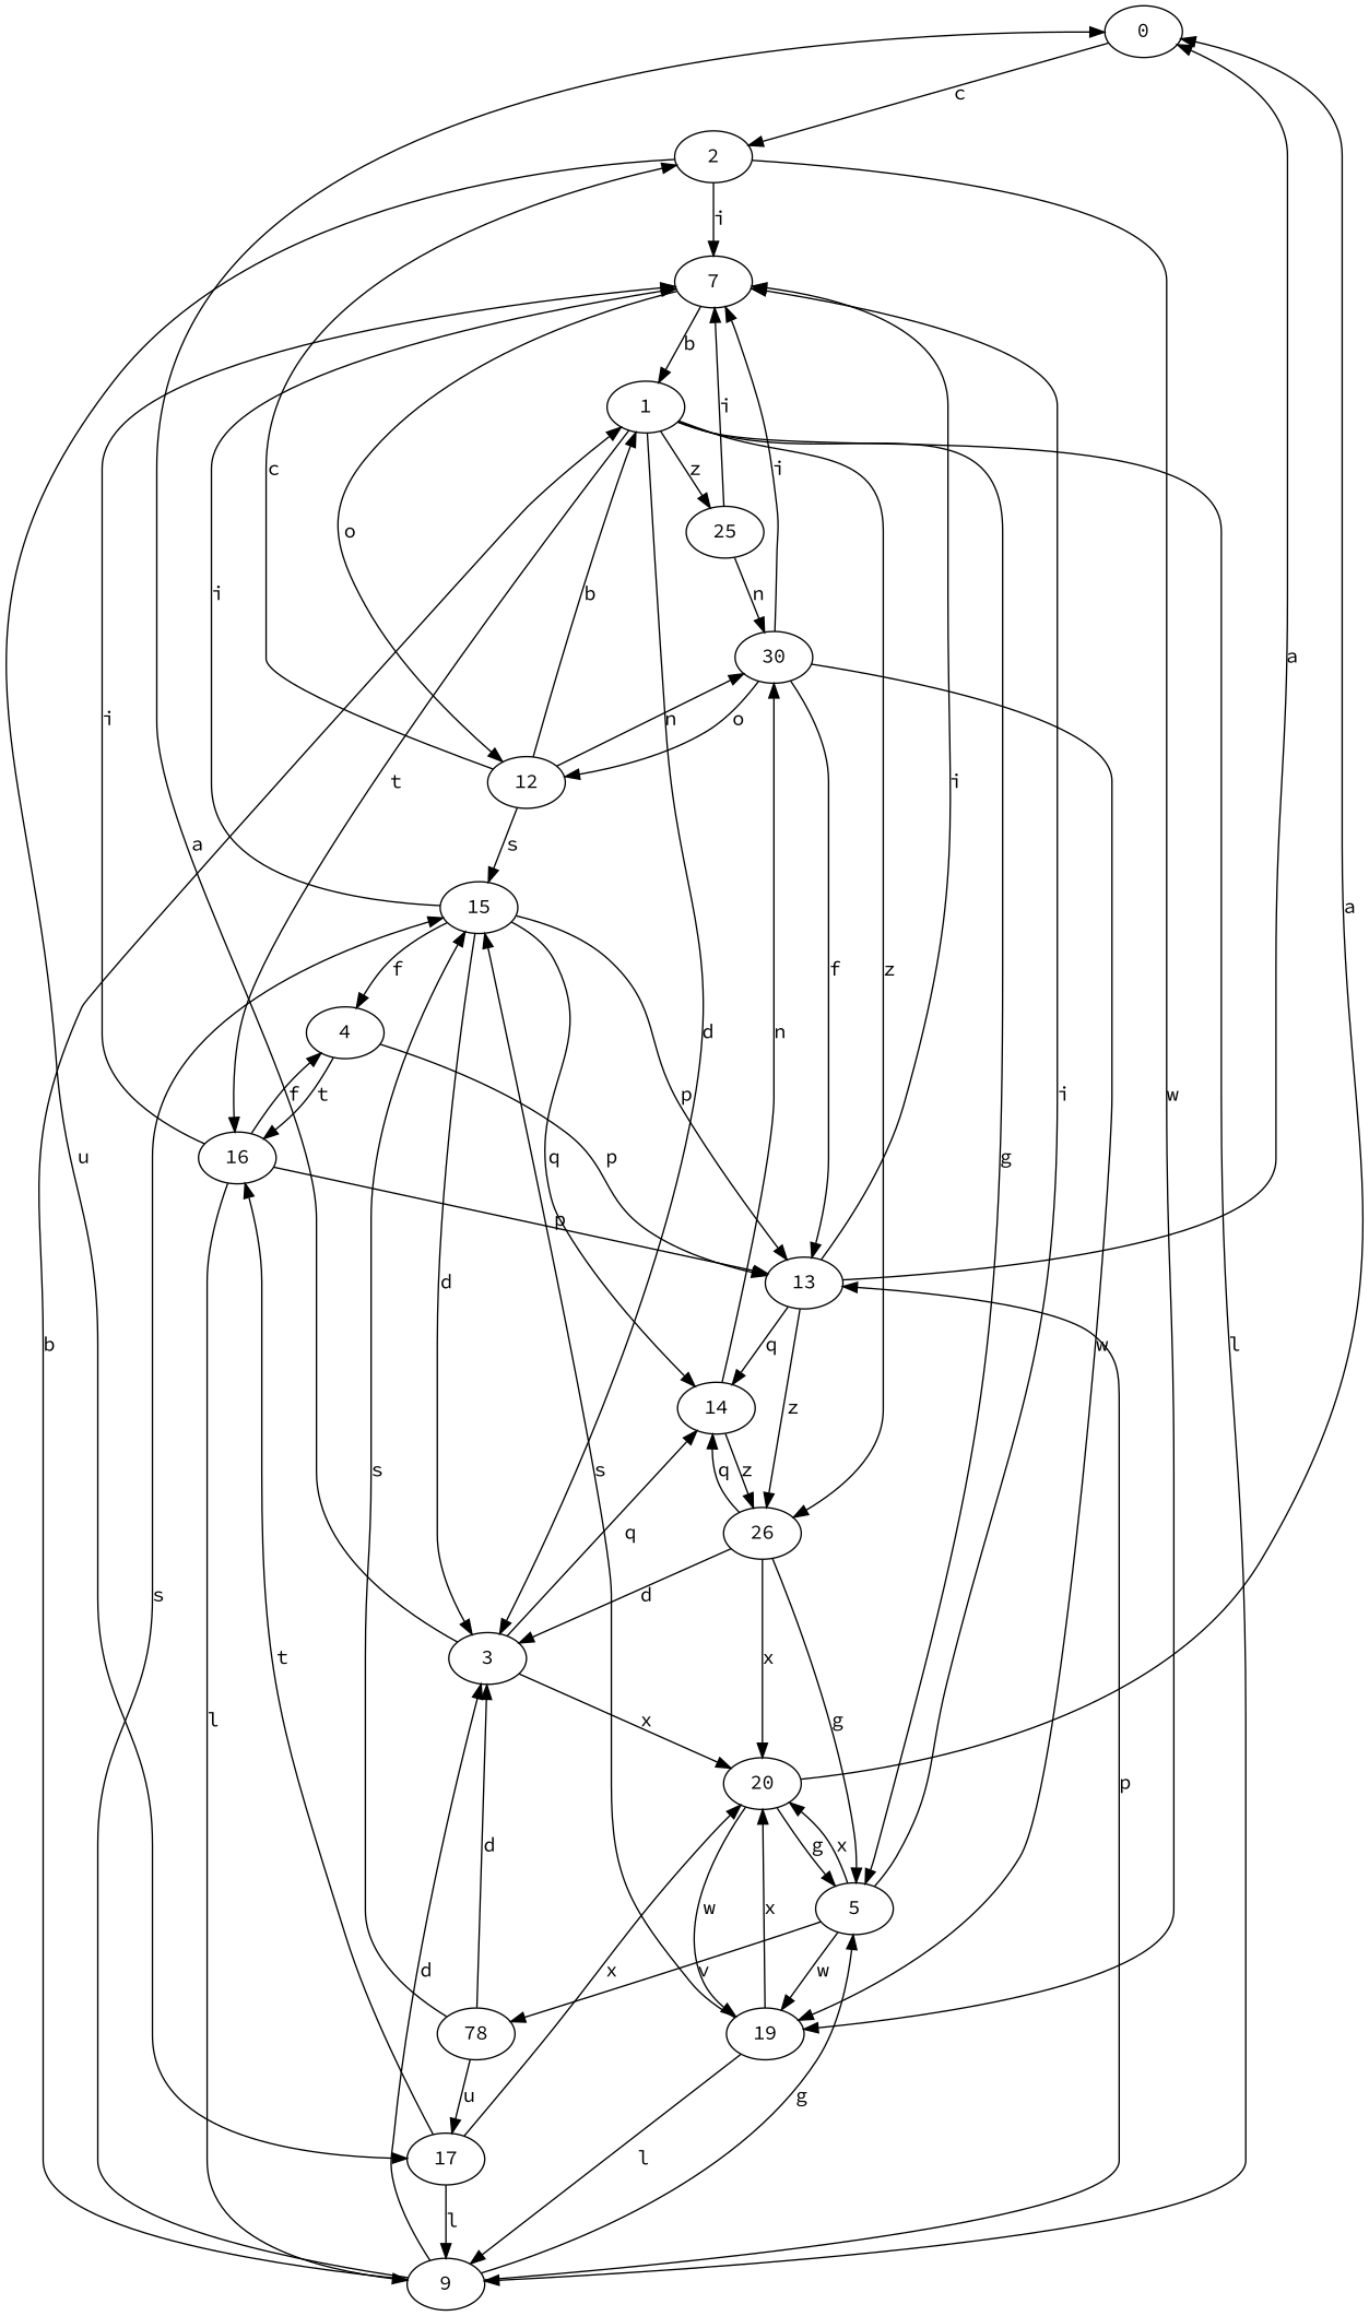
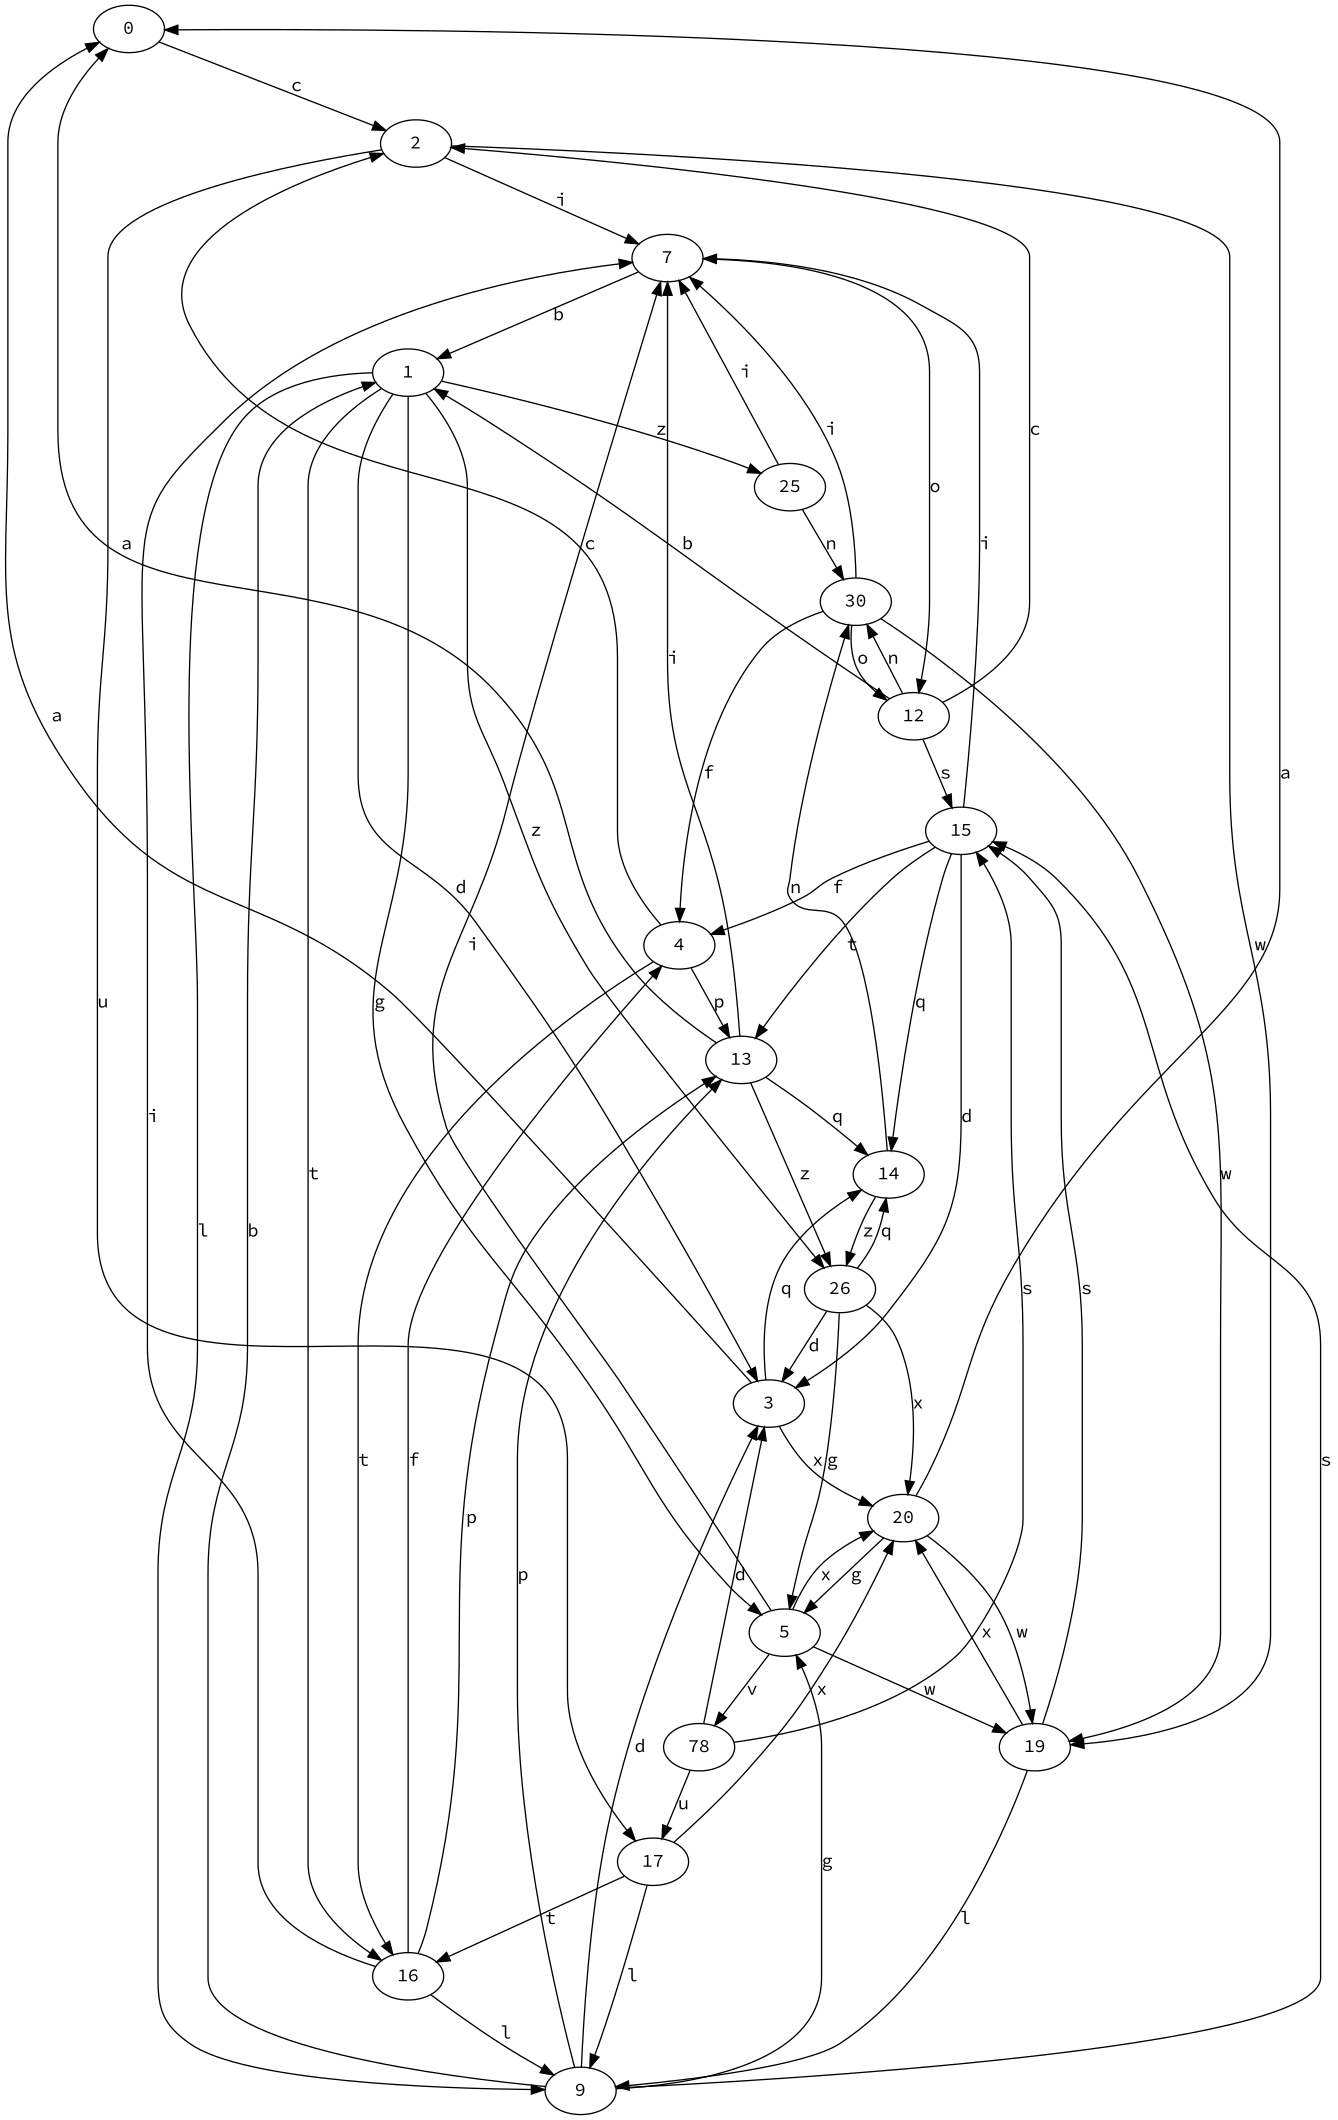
  strict digraph {
    fontname="Source Code Pro"
    node [fontname="Source Code Pro"]
    edge [fontname="Source Code Pro"]
    0
    2
    7
    17
    19
    25
    n7 [label=30]
    1
    3
    5
    9
    16
    26
    14
    20
    n16 [label=78]
    13
    15
    4
    12
    0 -> 2 [label=c]
    2 -> 7 [label=i]
    2 -> 17 [label=u]
    2 -> 19 [label=w]
    7 -> 1 [label=b]
    7 -> 12 [label=o]
    17 -> 9 [label=l]
    17 -> 16 [label=t]
    17 -> 20 [label=x]
    19 -> 9 [label=l]
    19 -> 20 [label=x]
    19 -> 15 [label=s]
    25 -> 7 [label=i]
    25 -> n7 [label=n]
    n7 -> 7 [label=i]
    n7 -> 19 [label=w]
-   n7 -> 13 [label=f]
+   n7 -> 4 [label=f]
    n7 -> 12 [label=o]
    1 -> 25 [label=z]
    1 -> 3 [label=d]
    1 -> 5 [label=g]
    1 -> 9 [label=l]
    1 -> 16 [label=t]
    1 -> 26 [label=z]
    3 -> 0 [label=a]
    3 -> 14 [label=q]
    3 -> 20 [label=x]
    5 -> 7 [label=i]
    5 -> 19 [label=w]
    5 -> 20 [label=x]
    5 -> n16 [label=v]
    9 -> 1 [label=b]
    9 -> 3 [label=d]
    9 -> 5 [label=g]
    9 -> 13 [label=p]
    9 -> 15 [label=s]
    16 -> 7 [label=i]
    16 -> 9 [label=l]
    16 -> 13 [label=p]
    16 -> 4 [label=f]
    26 -> 3 [label=d]
    26 -> 5 [label=g]
    26 -> 14 [label=q]
    26 -> 20 [label=x]
    14 -> n7 [label=n]
    14 -> 26 [label=z]
    20 -> 0 [label=a]
    20 -> 19 [label=w]
    20 -> 5 [label=g]
    n16 -> 17 [label=u]
    n16 -> 3 [label=d]
    n16 -> 15 [label=s]
    13 -> 0 [label=a]
    13 -> 7 [label=i]
    13 -> 26 [label=z]
    13 -> 14 [label=q]
    15 -> 7 [label=i]
    15 -> 3 [label=d]
    15 -> 14 [label=q]
-   15 -> 13 [label=p]
+   15 -> 13 [label=t]
    15 -> 4 [label=f]
+   4 -> 2 [label=c]
    4 -> 16 [label=t]
    4 -> 13 [label=p]
    12 -> 2 [label=c]
    12 -> n7 [label=n]
    12 -> 1 [label=b]
    12 -> 15 [label=s]
  }
